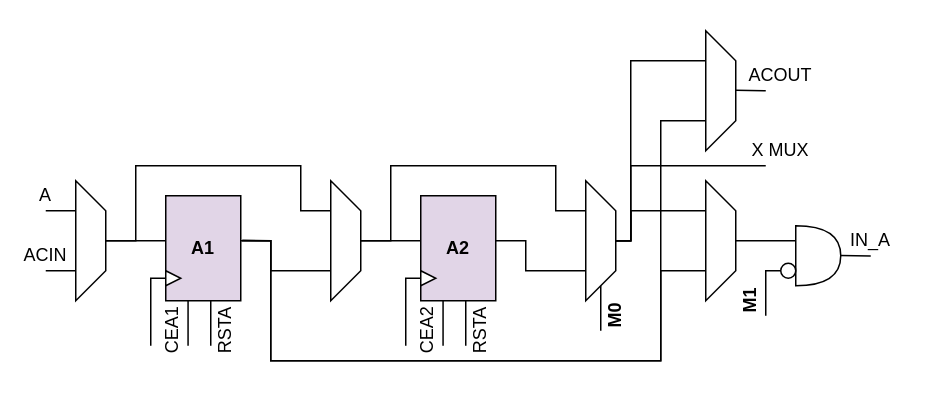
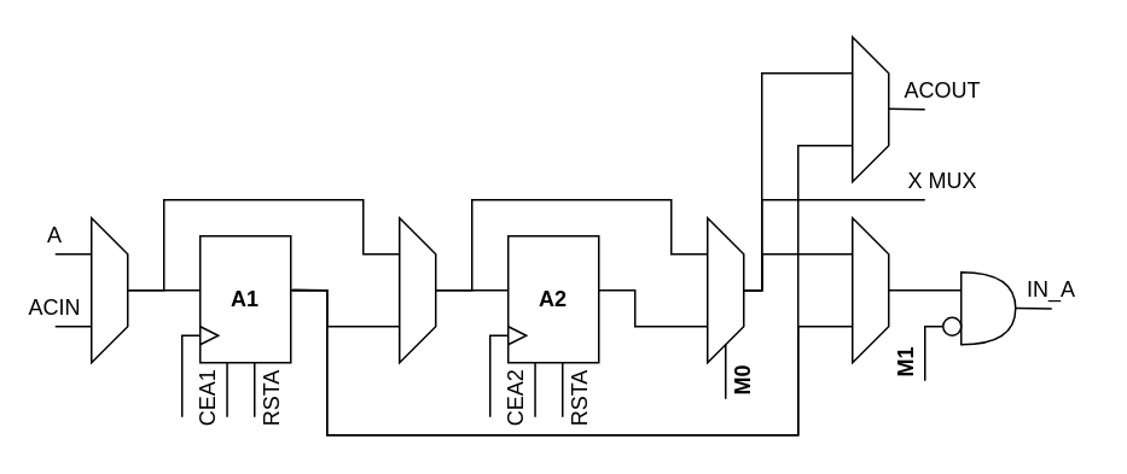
  <mxCell id="0" />
  <mxCell id="1" parent="0" />
  <mxCell id="2" value="" style="shape=trapezoid;perimeter=trapezoidPerimeter;whiteSpace=wrap;html=1;fixedSize=1;direction=south;" parent="1" vertex="1"><mxGeometry x="50" y="120" width="20" height="80" as="geometry" /></mxCell>
  <mxCell id="3" value="" style="endArrow=none;html=1;entryX=0.25;entryY=1;entryDx=0;entryDy=0;" parent="1" target="2" edge="1"><mxGeometry x="180.0" y="150" width="50" height="50" as="geometry"><mxPoint x="30" y="140" as="sourcePoint" /><mxPoint x="10" y="140" as="targetPoint" /></mxGeometry></mxCell>
  <mxCell id="4" value="" style="endArrow=none;html=1;entryX=0.75;entryY=1;entryDx=0;entryDy=0;" parent="1" target="2" edge="1"><mxGeometry x="180.0" y="150" width="50" height="50" as="geometry"><mxPoint x="30" y="180" as="sourcePoint" /><mxPoint x="10" y="170" as="targetPoint" /></mxGeometry></mxCell>
  <mxCell id="5" value="" style="endArrow=none;html=1;rounded=0;" parent="1" edge="1"><mxGeometry width="50" height="50" relative="1" as="geometry"><mxPoint x="70" y="160" as="sourcePoint" /><mxPoint x="220" y="140" as="targetPoint" /><Array as="points"><mxPoint x="90" y="160" /><mxPoint x="90" y="110" /><mxPoint x="200" y="110" /><mxPoint x="200" y="140" /></Array></mxGeometry></mxCell>
  <mxCell id="6" value="" style="shape=trapezoid;perimeter=trapezoidPerimeter;whiteSpace=wrap;html=1;fixedSize=1;direction=south;" parent="1" vertex="1"><mxGeometry x="390" y="120" width="20" height="80" as="geometry" /></mxCell>
  <mxCell id="7" value="" style="endArrow=none;html=1;rounded=0;" parent="1" edge="1"><mxGeometry width="50" height="50" relative="1" as="geometry"><mxPoint x="240" y="160" as="sourcePoint" /><mxPoint x="390" y="140" as="targetPoint" /><Array as="points"><mxPoint x="260" y="160" /><mxPoint x="260" y="110" /><mxPoint x="370" y="110" /><mxPoint x="370" y="140" /></Array></mxGeometry></mxCell>
  <mxCell id="8" value="" style="shape=trapezoid;perimeter=trapezoidPerimeter;whiteSpace=wrap;html=1;fixedSize=1;direction=south;" parent="1" vertex="1"><mxGeometry x="470" y="120" width="20" height="80" as="geometry" /></mxCell>
  <mxCell id="9" value="" style="endArrow=none;html=1;entryX=0.25;entryY=1;entryDx=0;entryDy=0;exitX=0.5;exitY=1;exitDx=0;exitDy=0;rounded=0;" parent="1" target="8" edge="1"><mxGeometry x="600.0" y="150" width="50" height="50" as="geometry"><mxPoint x="410" y="160" as="sourcePoint" /><mxPoint x="430" y="140" as="targetPoint" /><Array as="points"><mxPoint x="420" y="160" /><mxPoint x="420" y="140" /></Array></mxGeometry></mxCell>
  <mxCell id="10" value="" style="endArrow=none;html=1;rounded=0;exitX=1.02;exitY=0.424;exitDx=0;exitDy=0;exitPerimeter=0;entryX=0.75;entryY=1;entryDx=0;entryDy=0;" parent="1" source="39" target="8" edge="1"><mxGeometry x="290" y="240" width="50" height="50" as="geometry"><mxPoint x="180" y="180" as="sourcePoint" /><mxPoint x="450" y="180" as="targetPoint" /><Array as="points"><mxPoint x="180" y="160" /><mxPoint x="180" y="240" /><mxPoint x="440" y="240" /><mxPoint x="440" y="180" /></Array></mxGeometry></mxCell>
  <mxCell id="11" value="A" style="text;html=1;strokeColor=none;fillColor=none;align=center;verticalAlign=middle;whiteSpace=wrap;rounded=0;rotation=0;" parent="1" vertex="1"><mxGeometry x="20" y="120" width="20" height="20" as="geometry" /></mxCell>
  <mxCell id="12" value="ACIN" style="text;html=1;strokeColor=none;fillColor=none;align=center;verticalAlign=middle;whiteSpace=wrap;rounded=0;rotation=0;" parent="1" vertex="1"><mxGeometry x="20" y="160" width="20" height="20" as="geometry" /></mxCell>
  <mxCell id="13" value="" style="shape=trapezoid;perimeter=trapezoidPerimeter;whiteSpace=wrap;html=1;fixedSize=1;direction=south;" parent="1" vertex="1"><mxGeometry x="470" y="20" width="20" height="80" as="geometry" /></mxCell>
  <mxCell id="14" value="" style="endArrow=none;html=1;rounded=0;exitX=0.5;exitY=0;exitDx=0;exitDy=0;" parent="1" source="6" edge="1"><mxGeometry x="370" y="50" width="50" height="50" as="geometry"><mxPoint x="420" y="160" as="sourcePoint" /><mxPoint x="420" y="140" as="targetPoint" /><Array as="points"><mxPoint x="420" y="160" /><mxPoint x="420" y="140" /></Array></mxGeometry></mxCell>
  <mxCell id="15" value="" style="endArrow=none;html=1;rounded=0;exitX=0.75;exitY=1;exitDx=0;exitDy=0;entryX=1.016;entryY=0.429;entryDx=0;entryDy=0;entryPerimeter=0;" parent="1" source="13" target="39" edge="1"><mxGeometry x="360" y="50" width="50" height="50" as="geometry"><mxPoint x="450" y="80" as="sourcePoint" /><mxPoint x="440" y="240" as="targetPoint" /><Array as="points"><mxPoint x="440" y="80" /><mxPoint x="440" y="240" /><mxPoint x="180" y="240" /><mxPoint x="180" y="160" /></Array></mxGeometry></mxCell>
  <mxCell id="16" value="" style="endArrow=none;html=1;rounded=0;exitX=0.25;exitY=1;exitDx=0;exitDy=0;entryX=0.5;entryY=1;entryDx=0;entryDy=0;" parent="1" source="13" edge="1"><mxGeometry x="350" y="10" width="50" height="50" as="geometry"><mxPoint x="450" y="40" as="sourcePoint" /><mxPoint x="410" y="160" as="targetPoint" /><Array as="points"><mxPoint x="420" y="40" /><mxPoint x="420" y="160" /></Array></mxGeometry></mxCell>
  <mxCell id="17" value="" style="endArrow=none;html=1;rounded=0;exitX=0.5;exitY=1;exitDx=0;exitDy=0;" parent="1" edge="1"><mxGeometry x="360" y="50" width="50" height="50" as="geometry"><mxPoint x="410" y="160" as="sourcePoint" /><mxPoint x="510" y="110" as="targetPoint" /><Array as="points"><mxPoint x="420" y="160" /><mxPoint x="420" y="110" /></Array></mxGeometry></mxCell>
  <mxCell id="18" value="" style="endArrow=none;html=1;rounded=0;" parent="1" edge="1"><mxGeometry x="430" y="-0.29" width="50" height="50" as="geometry"><mxPoint x="490" y="59.71" as="sourcePoint" /><mxPoint x="510" y="60" as="targetPoint" /></mxGeometry></mxCell>
  <mxCell id="19" value="ACOUT" style="text;html=1;strokeColor=none;fillColor=none;align=center;verticalAlign=middle;whiteSpace=wrap;rounded=0;rotation=0;" parent="1" vertex="1"><mxGeometry x="500" y="40" width="40" height="20" as="geometry" /></mxCell>
  <mxCell id="20" value="X MUX" style="text;html=1;strokeColor=none;fillColor=none;align=center;verticalAlign=middle;whiteSpace=wrap;rounded=0;rotation=0;" parent="1" vertex="1"><mxGeometry x="500" y="90" width="40" height="20" as="geometry" /></mxCell>
  <mxCell id="21" value="IN_A" style="text;html=1;strokeColor=none;fillColor=none;align=center;verticalAlign=middle;whiteSpace=wrap;rounded=0;rotation=0;" parent="1" vertex="1"><mxGeometry x="560" y="150" width="40" height="20" as="geometry" /></mxCell>
  <mxCell id="22" value="" style="endArrow=none;html=1;rounded=0;entryX=0;entryY=0.25;entryDx=0;entryDy=0;entryPerimeter=0;" parent="1" target="23" edge="1"><mxGeometry x="430" y="100" width="50" height="50" as="geometry"><mxPoint x="490" y="160" as="sourcePoint" /><mxPoint x="510" y="160.29" as="targetPoint" /></mxGeometry></mxCell>
  <mxCell id="23" value="" style="shape=or;whiteSpace=wrap;html=1;" parent="1" vertex="1"><mxGeometry x="530" y="150" width="30" height="40" as="geometry" /></mxCell>
  <mxCell id="24" value="" style="ellipse;whiteSpace=wrap;html=1;" parent="1" vertex="1"><mxGeometry x="520" y="175" width="10" height="10" as="geometry" /></mxCell>
  <mxCell id="25" value="" style="endArrow=none;html=1;rounded=0;exitX=0;exitY=0.5;exitDx=0;exitDy=0;" parent="1" source="24" edge="1"><mxGeometry x="440" y="9.71" width="50" height="50" as="geometry"><mxPoint x="510" y="180" as="sourcePoint" /><mxPoint x="510" y="210" as="targetPoint" /><Array as="points"><mxPoint x="510" y="180" /></Array></mxGeometry></mxCell>
  <mxCell id="26" value="" style="endArrow=none;html=1;rounded=0;" parent="1" edge="1"><mxGeometry x="500" y="109.85" width="50" height="50" as="geometry"><mxPoint x="560" y="169.85" as="sourcePoint" /><mxPoint x="580" y="170.14" as="targetPoint" /></mxGeometry></mxCell>
  <mxCell id="27" value="M1" style="text;html=1;strokeColor=none;fillColor=none;align=center;verticalAlign=middle;whiteSpace=wrap;rounded=0;rotation=270;fontStyle=1" parent="1" vertex="1"><mxGeometry x="480" y="190" width="40" height="20" as="geometry" /></mxCell>
  <mxCell id="28" value="" style="group" parent="1" vertex="1" connectable="0"><mxGeometry x="260" y="130" width="90" height="100" as="geometry" /></mxCell>
- <mxCell id="29" value="A2" style="rounded=0;whiteSpace=wrap;html=1;fontStyle=1;fillColor=#e1d5e7;" parent="28" vertex="1"><mxGeometry x="20" width="50" height="70" as="geometry" /></mxCell>
+ <mxCell id="29" value="A2" style="rounded=0;whiteSpace=wrap;html=1;fontStyle=1" parent="28" vertex="1"><mxGeometry x="20" width="50" height="70" as="geometry" /></mxCell>
  <mxCell id="30" value="" style="triangle;whiteSpace=wrap;html=1;" parent="28" vertex="1"><mxGeometry x="20" y="50" width="10" height="10" as="geometry" /></mxCell>
  <mxCell id="31" value="" style="endArrow=none;html=1;" parent="28" edge="1"><mxGeometry width="50" height="50" as="geometry"><mxPoint x="34.88" y="100" as="sourcePoint" /><mxPoint x="34.88" y="70" as="targetPoint" /></mxGeometry></mxCell>
  <mxCell id="32" value="" style="endArrow=none;html=1;" parent="28" edge="1"><mxGeometry width="50" height="50" as="geometry"><mxPoint x="50" y="100" as="sourcePoint" /><mxPoint x="50" y="70" as="targetPoint" /></mxGeometry></mxCell>
  <mxCell id="33" value="CEA2" style="text;html=1;strokeColor=none;fillColor=none;align=center;verticalAlign=middle;whiteSpace=wrap;rounded=0;rotation=270;" parent="28" vertex="1"><mxGeometry x="14.88" y="80" width="20" height="20" as="geometry" /></mxCell>
  <mxCell id="34" value="RSTA" style="text;html=1;strokeColor=none;fillColor=none;align=center;verticalAlign=middle;whiteSpace=wrap;rounded=0;rotation=270;" parent="28" vertex="1"><mxGeometry x="50" y="80" width="20" height="20" as="geometry" /></mxCell>
  <mxCell id="35" value="" style="endArrow=none;html=1;rounded=0;entryX=0;entryY=0;entryDx=0;entryDy=0;" parent="28" edge="1"><mxGeometry width="50" height="50" as="geometry"><mxPoint x="70" y="30" as="sourcePoint" /><mxPoint x="130" y="50" as="targetPoint" /><Array as="points"><mxPoint x="90" y="30" /><mxPoint x="90" y="50" /></Array></mxGeometry></mxCell>
  <mxCell id="36" value="" style="endArrow=none;html=1;exitX=0.5;exitY=0;exitDx=0;exitDy=0;" parent="28" source="38" edge="1"><mxGeometry width="50" height="50" as="geometry"><mxPoint y="30" as="sourcePoint" /><mxPoint x="20" y="30" as="targetPoint" /></mxGeometry></mxCell>
  <mxCell id="37" value="" style="endArrow=none;html=1;entryX=0;entryY=0.5;entryDx=0;entryDy=0;rounded=0;" parent="28" target="30" edge="1"><mxGeometry width="50" height="50" as="geometry"><mxPoint x="10" y="100" as="sourcePoint" /><mxPoint x="30" y="40" as="targetPoint" /><Array as="points"><mxPoint x="10" y="55" /></Array></mxGeometry></mxCell>
  <mxCell id="38" value="" style="shape=trapezoid;perimeter=trapezoidPerimeter;whiteSpace=wrap;html=1;fixedSize=1;direction=south;" parent="1" vertex="1"><mxGeometry x="220" y="120" width="20" height="80" as="geometry" /></mxCell>
- <mxCell id="39" value="A1" style="rounded=0;whiteSpace=wrap;html=1;fontStyle=1;fillColor=#e1d5e7;" parent="1" vertex="1"><mxGeometry x="110" y="130" width="50" height="70" as="geometry" /></mxCell>
+ <mxCell id="39" value="A1" style="rounded=0;whiteSpace=wrap;html=1;fontStyle=1" parent="1" vertex="1"><mxGeometry x="110" y="130" width="50" height="70" as="geometry" /></mxCell>
  <mxCell id="40" value="" style="triangle;whiteSpace=wrap;html=1;" parent="1" vertex="1"><mxGeometry x="110" y="180" width="10" height="10" as="geometry" /></mxCell>
  <mxCell id="41" value="" style="endArrow=none;html=1;" parent="1" edge="1"><mxGeometry x="240" y="160" width="50" height="50" as="geometry"><mxPoint x="124.88" y="230" as="sourcePoint" /><mxPoint x="124.88" y="200" as="targetPoint" /></mxGeometry></mxCell>
  <mxCell id="42" value="" style="endArrow=none;html=1;" parent="1" edge="1"><mxGeometry x="240" y="160" width="50" height="50" as="geometry"><mxPoint x="140" y="230" as="sourcePoint" /><mxPoint x="140" y="200" as="targetPoint" /></mxGeometry></mxCell>
  <mxCell id="43" value="CEA1" style="text;html=1;strokeColor=none;fillColor=none;align=center;verticalAlign=middle;whiteSpace=wrap;rounded=0;rotation=270;" parent="1" vertex="1"><mxGeometry x="104.88" y="210" width="20" height="20" as="geometry" /></mxCell>
  <mxCell id="44" value="RSTA" style="text;html=1;strokeColor=none;fillColor=none;align=center;verticalAlign=middle;whiteSpace=wrap;rounded=0;rotation=270;" parent="1" vertex="1"><mxGeometry x="140" y="210" width="20" height="20" as="geometry" /></mxCell>
  <mxCell id="45" value="" style="endArrow=none;html=1;rounded=0;" parent="1" edge="1"><mxGeometry x="240" y="160" width="50" height="50" as="geometry"><mxPoint x="160" y="160" as="sourcePoint" /><mxPoint x="220" y="180" as="targetPoint" /><Array as="points"><mxPoint x="180" y="160" /><mxPoint x="180" y="180" /></Array></mxGeometry></mxCell>
  <mxCell id="46" value="" style="endArrow=none;html=1;exitX=0.5;exitY=0;exitDx=0;exitDy=0;" parent="1" source="2" edge="1"><mxGeometry x="240" y="160" width="50" height="50" as="geometry"><mxPoint x="90" y="160" as="sourcePoint" /><mxPoint x="110" y="160" as="targetPoint" /></mxGeometry></mxCell>
  <mxCell id="47" value="" style="endArrow=none;html=1;entryX=0;entryY=0.5;entryDx=0;entryDy=0;rounded=0;" parent="1" target="40" edge="1"><mxGeometry x="240" y="160" width="50" height="50" as="geometry"><mxPoint x="100" y="230" as="sourcePoint" /><mxPoint x="120" y="170" as="targetPoint" /><Array as="points"><mxPoint x="100" y="185" /></Array></mxGeometry></mxCell>
  <mxCell id="48" value="&lt;b&gt;M0&lt;/b&gt;" style="text;html=1;strokeColor=none;fillColor=none;align=center;verticalAlign=middle;whiteSpace=wrap;rounded=0;rotation=270;" parent="1" vertex="1"><mxGeometry x="390" y="200" width="40" height="20" as="geometry" /></mxCell>
  <mxCell id="49" value="" style="endArrow=none;html=1;strokeColor=#000000;fontSize=15;entryX=1;entryY=0.5;entryDx=0;entryDy=0;" parent="1" target="6" edge="1"><mxGeometry width="50" height="50" relative="1" as="geometry"><mxPoint x="400" y="220" as="sourcePoint" /><mxPoint x="350" y="250" as="targetPoint" /></mxGeometry></mxCell>
